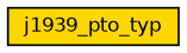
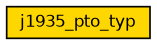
  digraph {
    rankdir=TB
-   n1 [color=black fillcolor=gold fontname=Helvetica fontsize=10 height=0.2 label=j1939_pto_typ shape=box style=filled width=0.4]
+   n1 [color=black fillcolor=gold fontname=Helvetica fontsize=10 height=0.2 label=j1935_pto_typ shape=box style=filled width=0.4]
  }
